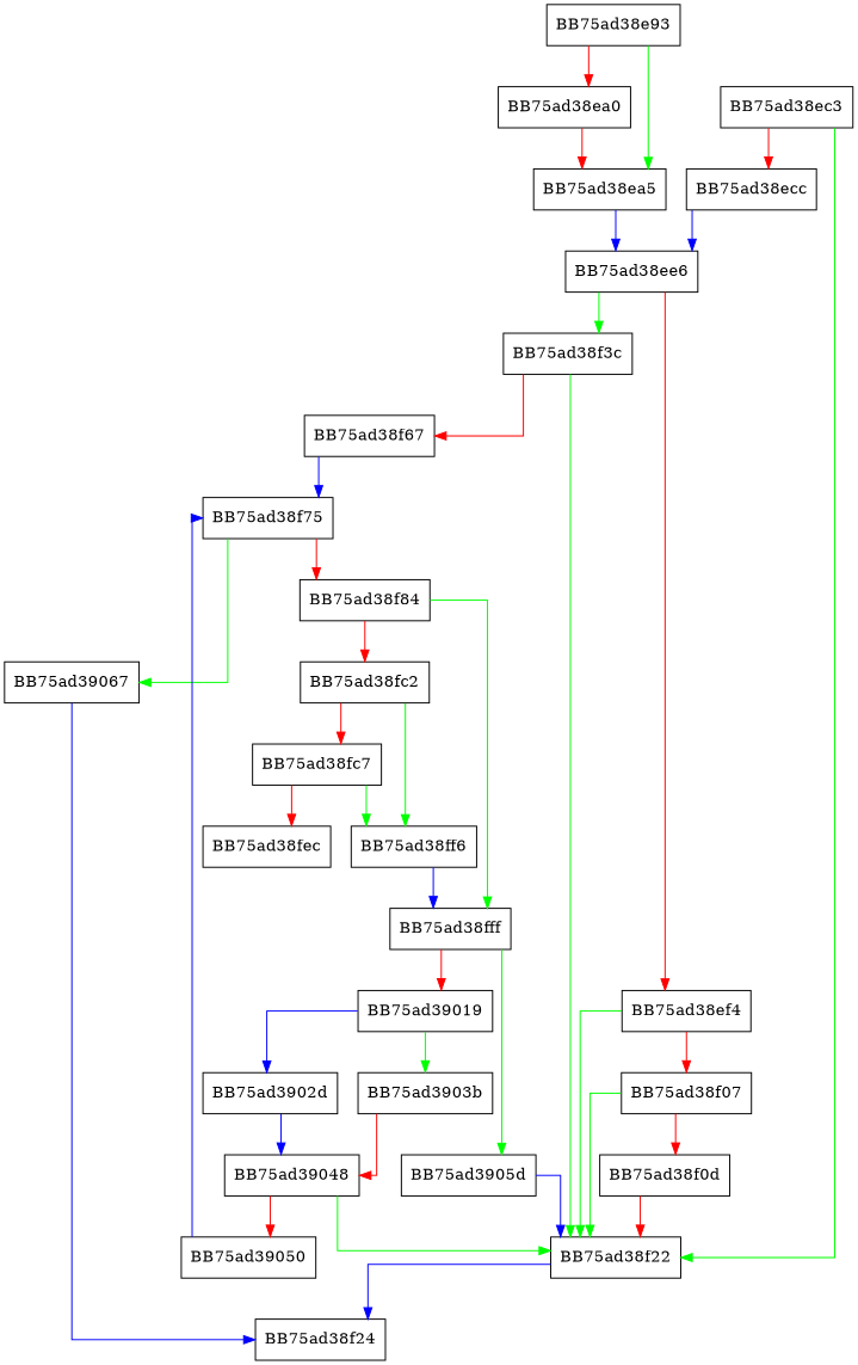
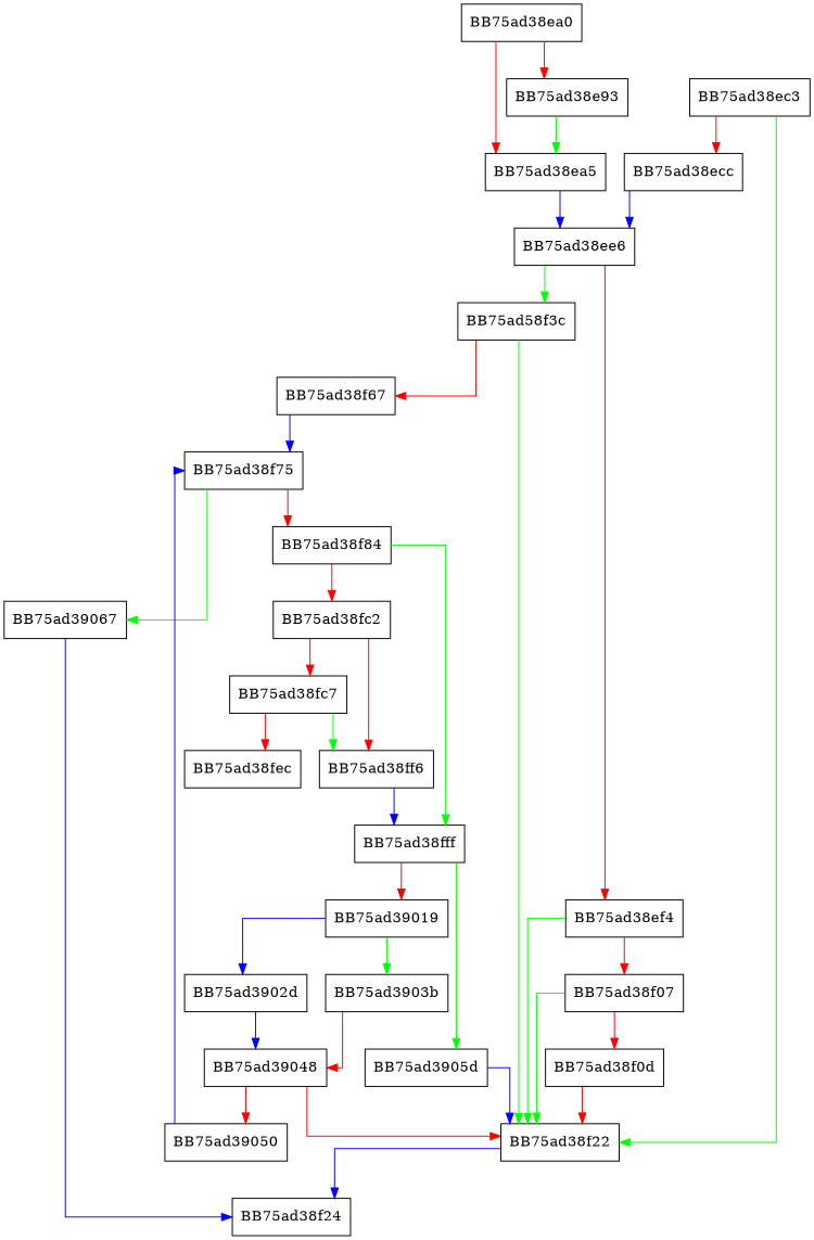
  digraph {
    splines=ortho
    node [shape=box]
    edge [color=red]
    BB75ad38ec3
    BB75ad38f22
    BB75ad38ecc
    BB75ad38e93
    BB75ad38ea5
    BB75ad38ea0
    BB75ad38f24
    BB75ad38ee6
-   BB75ad38f3c
+   BB75ad38f3c [label=BB75ad58f3c]
    BB75ad38ef4
    BB75ad38f67
    BB75ad38f07
    BB75ad38f75
    BB75ad38f0d
    BB75ad39067
    BB75ad38f84
    BB75ad38fff
    BB75ad38fc2
    BB75ad3905d
    BB75ad39019
    BB75ad38ff6
    BB75ad38fc7
    BB75ad3903b
    BB75ad3902d
    BB75ad38fec
    BB75ad39048
    BB75ad39050
    BB75ad38ec3 -> BB75ad38f22 [color=green]
    BB75ad38ec3 -> BB75ad38ecc
    BB75ad38f22 -> BB75ad38f24 [color=blue]
    BB75ad38ecc -> BB75ad38ee6 [color=blue]
    BB75ad38e93 -> BB75ad38ea5 [color=green]
-   BB75ad38e93 -> BB75ad38ea0
+   BB75ad38ea0 -> BB75ad38e93
    BB75ad38ea5 -> BB75ad38ee6 [color=blue]
    BB75ad38ea0 -> BB75ad38ea5
    BB75ad38ee6 -> BB75ad38f3c [color=green]
    BB75ad38ee6 -> BB75ad38ef4
    BB75ad38f3c -> BB75ad38f22 [color=green]
    BB75ad38f3c -> BB75ad38f67
    BB75ad38ef4 -> BB75ad38f22 [color=green]
    BB75ad38ef4 -> BB75ad38f07
    BB75ad38f67 -> BB75ad38f75 [color=blue]
    BB75ad38f07 -> BB75ad38f22 [color=green]
    BB75ad38f07 -> BB75ad38f0d
    BB75ad38f75 -> BB75ad39067 [color=green]
    BB75ad38f75 -> BB75ad38f84
    BB75ad38f0d -> BB75ad38f22
    BB75ad39067 -> BB75ad38f24 [color=blue]
    BB75ad38f84 -> BB75ad38fff [color=green]
    BB75ad38f84 -> BB75ad38fc2
    BB75ad38fff -> BB75ad3905d [color=green]
    BB75ad38fff -> BB75ad39019
-   BB75ad38fc2 -> BB75ad38ff6 [color=green]
+   BB75ad38fc2 -> BB75ad38ff6
    BB75ad38fc2 -> BB75ad38fc7
    BB75ad3905d -> BB75ad38f22 [color=blue]
    BB75ad39019 -> BB75ad3903b [color=green]
    BB75ad39019 -> BB75ad3902d [color=blue]
    BB75ad38ff6 -> BB75ad38fff [color=blue]
    BB75ad38fc7 -> BB75ad38ff6 [color=green]
    BB75ad38fc7 -> BB75ad38fec
    BB75ad3903b -> BB75ad39048
    BB75ad3902d -> BB75ad39048 [color=blue]
-   BB75ad39048 -> BB75ad38f22 [color=green]
+   BB75ad39048 -> BB75ad38f22
    BB75ad39048 -> BB75ad39050
    BB75ad39050 -> BB75ad38f75 [color=blue]
  }
